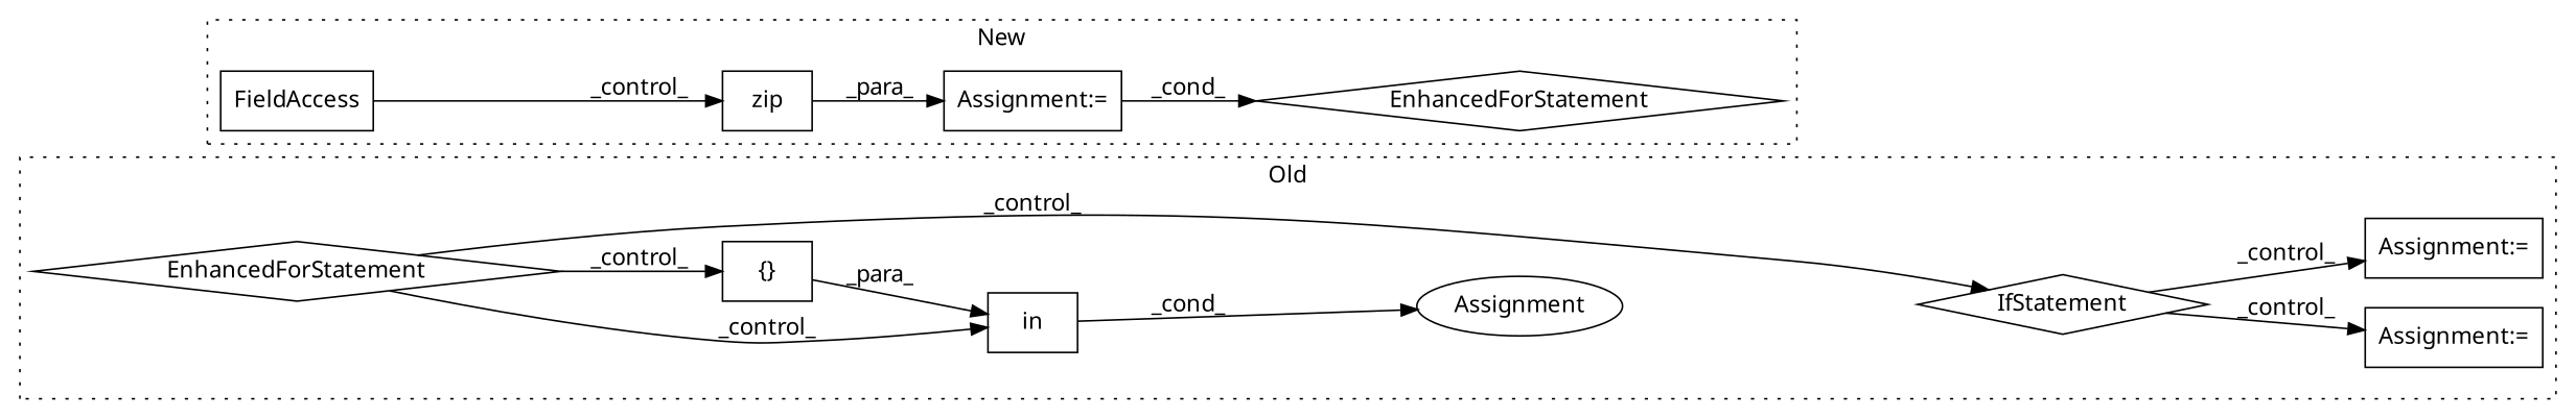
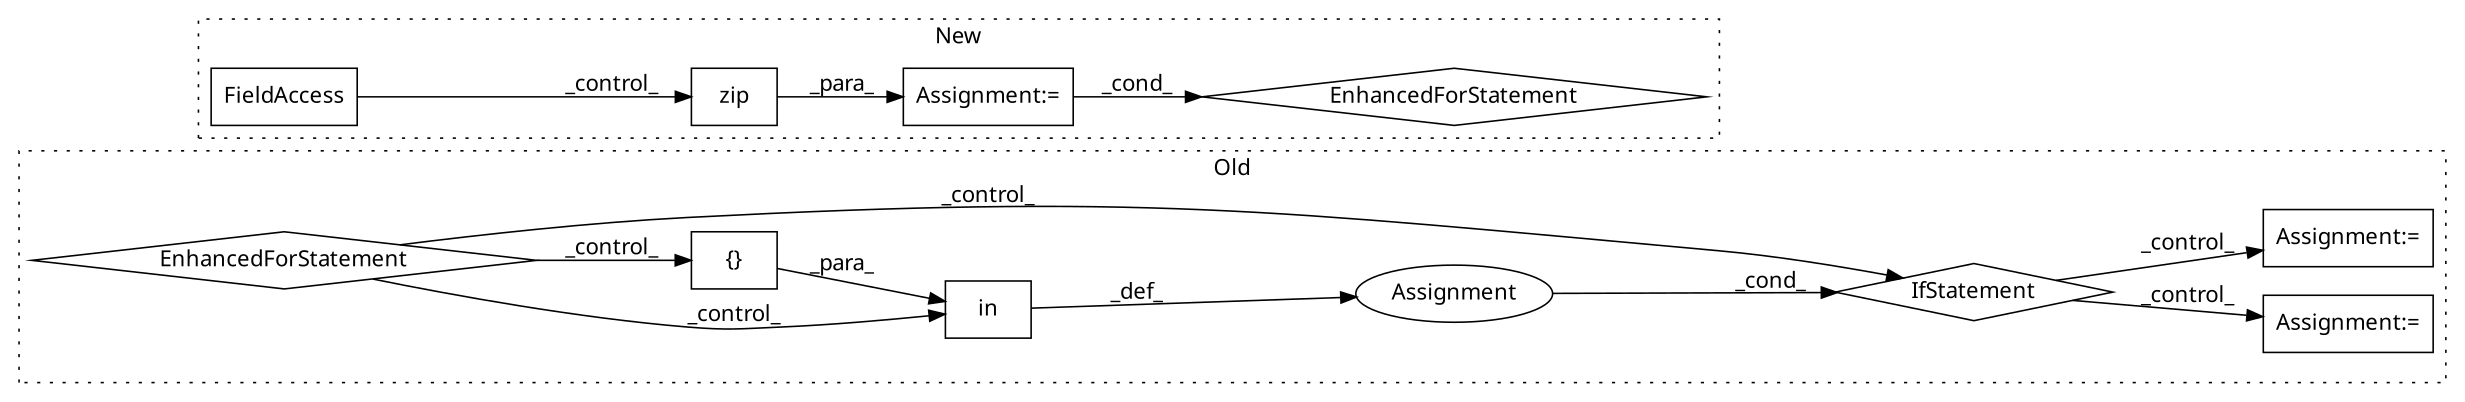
  digraph {
    fontname="Noto Sans"
    rankdir=LR
    node [a=7 fontname="Noto Sans" l=1 s="1790,1921" shape=box]
    edge [fontname="Noto Sans"]
    n1 [a=105 l=46 label=in s=1902]
    n2 [a=25 l="10,2" label=IfStatement s="1892,1948" shape=diamond]
    n3 [label="Assignment:=" s=2084]
    n4 [a=42 label=Assignment shape=ellipse l="" s=""]
    n5 [label="Assignment:=" s=2015]
    n6 [a=70 l="53,2" label=EnhancedForStatement s="1721,1811" shape=diamond]
    n7 [a=4 l="1,1" label="{}" s="1935,1947"]
    n8 [a=32 l="4,1" label=zip s="1883,1920"]
    n9 [l="72,2" label="Assignment:="]
    n10 [a=70 l="72,2" label=EnhancedForStatement shape=diamond]
    n11 [a=22 l=20 label=FieldAccess s=1900]
    subgraph cluster_1 {
      label=Old
      style=dotted
      n1
      n2
      n3
      n4
      n5
      n6
      n7
    }
    subgraph cluster_2 {
      label=New
      style=dotted
      n8
      n9
      n10
      n11
    }
-   n1 -> n4 [label=_cond_]
+   n1 -> n4 [label=_def_]
    n2 -> n3 [label=_control_]
    n2 -> n5 [label=_control_]
+   n4 -> n2 [label=_cond_]
    n6 -> n1 [label=_control_]
    n6 -> n2 [label=_control_]
    n6 -> n7 [label=_control_]
    n7 -> n1 [label=_para_]
    n8 -> n9 [label=_para_]
    n9 -> n10 [label=_cond_]
    n11 -> n8 [label=_control_]
  }
